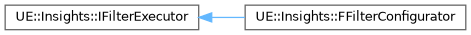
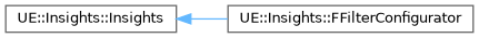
  digraph {
    rankdir=LR
    node [color=grey40 fillcolor=white fontname=Helvetica fontsize=10 shape=box style=filled]
-   n1 [height=0.2 label="UE::Insights::IFilterExecutor" width=0.4]
+   n1 [height=0.2 label="UE::Insights::Insights" width=0.4]
    n2 [height=0.2 label="UE::Insights::FFilterConfigurator" width=0.4]
    n1 -> n2 [color=steelblue1 dir=back fontname=Helvetica fontsize=10 labelfontname=Helvetica labelfontsize=10 style=solid]
  }
